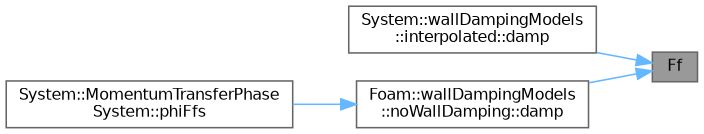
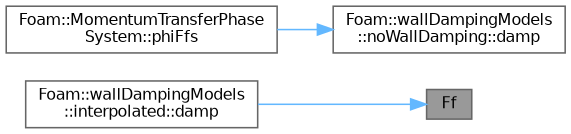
  digraph {
    rankdir=RL
    node [color=grey40 fillcolor=white fontname=Helvetica fontsize=10 shape=box style=filled]
    edge [color=steelblue1 dir=back fontname=Helvetica fontsize=10 labelfontname=Helvetica labelfontsize=10 style=solid]
    n1 [color=gray40 fillcolor=grey60 fontcolor=black height=0.2 label=Ff width=0.4]
-   n2 [height=0.2 label="System::wallDampingModels\l::interpolated::damp" width=0.4]
+   n2 [height=0.2 label="Foam::wallDampingModels\l::interpolated::damp" width=0.4]
    n3 [height=0.2 label="Foam::wallDampingModels\l::noWallDamping::damp" width=0.4]
-   n4 [height=0.2 label="System::MomentumTransferPhase\lSystem::phiFfs" width=0.4]
+   n4 [height=0.2 label="Foam::MomentumTransferPhase\lSystem::phiFfs" width=0.4]
    n1 -> n2
-   n1 -> n3
    n3 -> n4
  }
